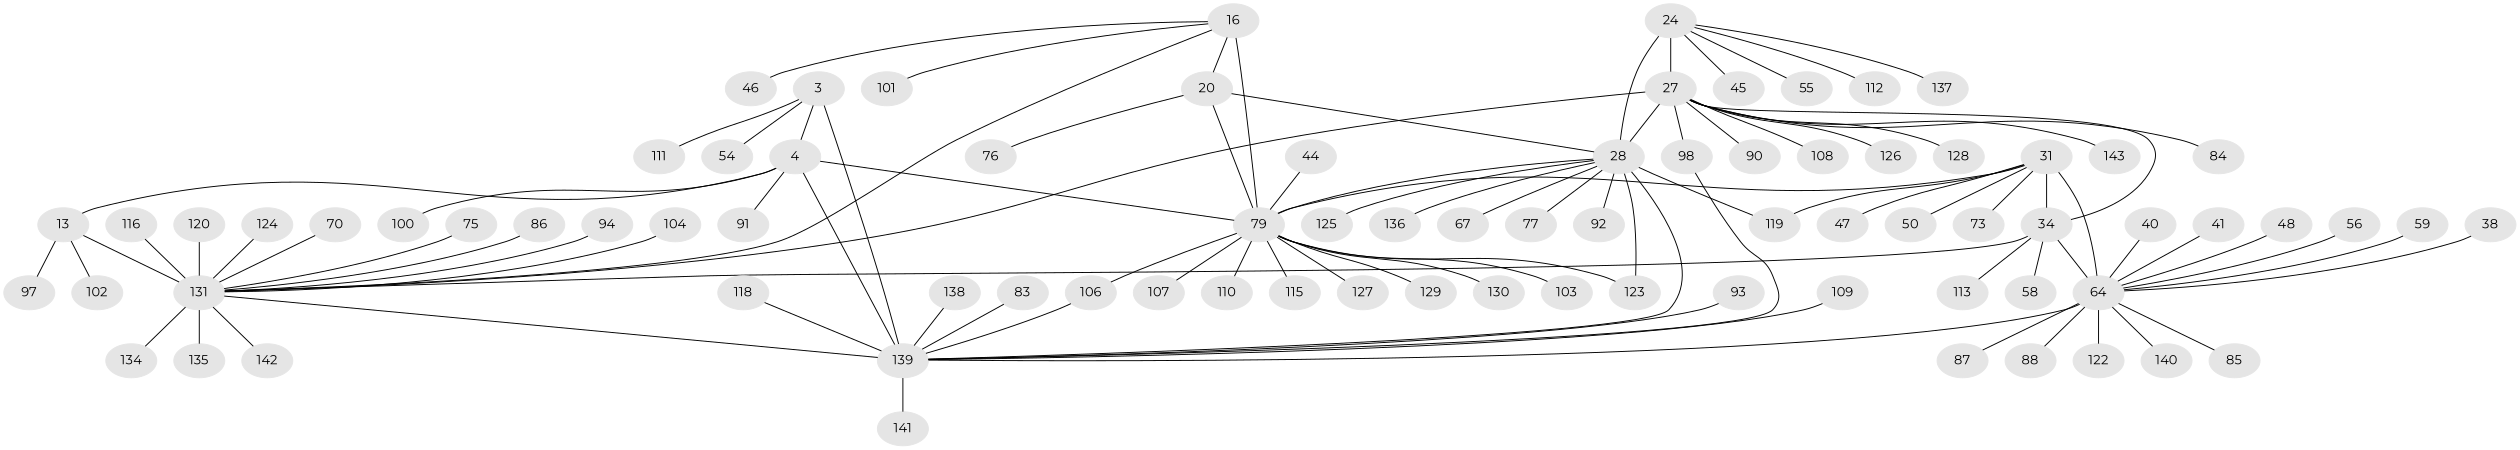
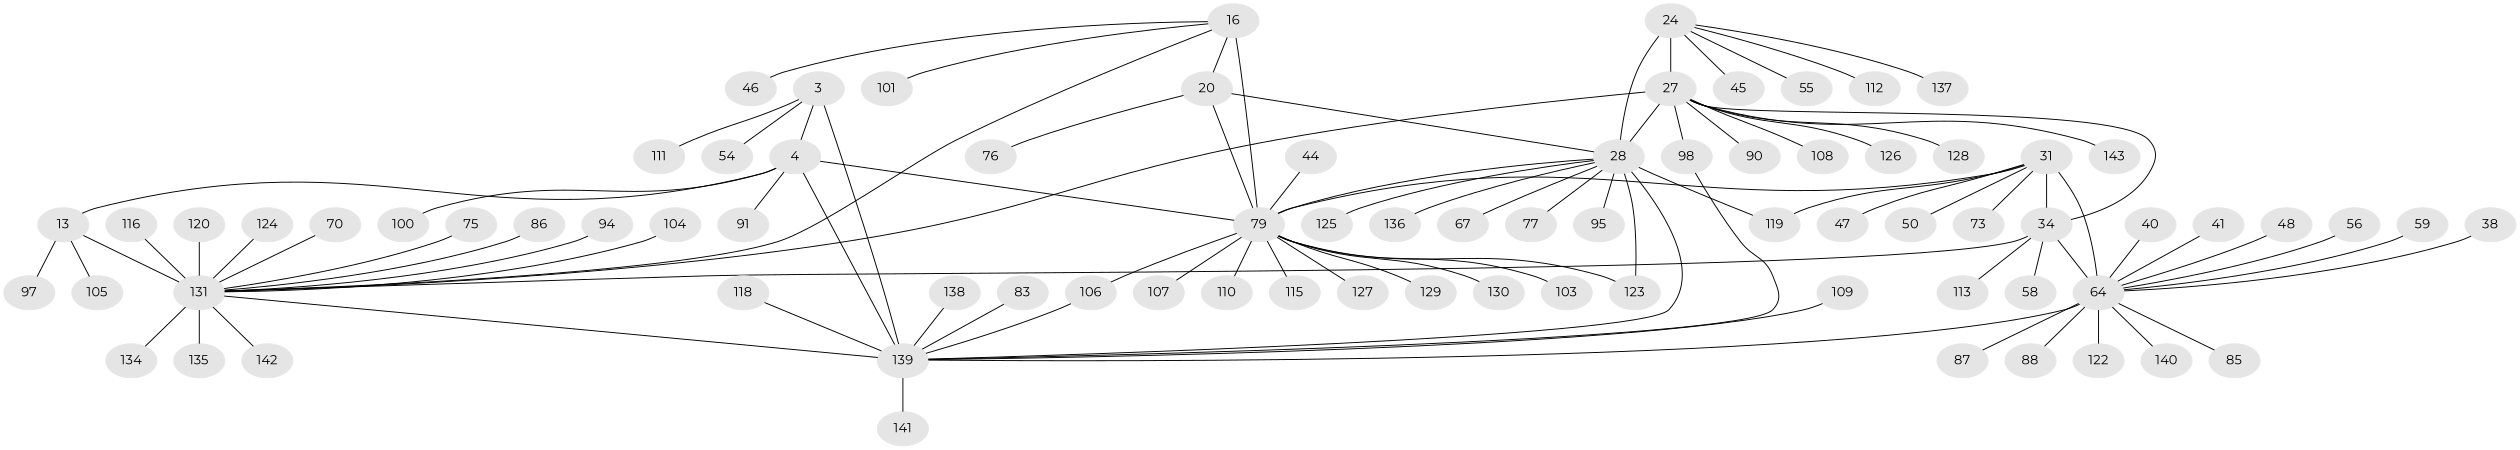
  graph {
    fontname=Montserrat
    node [color=gray90 fontname=Montserrat style=filled]
    edge [fontname=Montserrat]
    3 [super="+1"]
    4 [super="+2"]
    54
    111
    139 [super="+132"]
    13 [super="+9"]
    79 [super="+71+19+21"]
    n8 [label=91]
    100
    141
    97 [super="+89"]
-   105 [label=102]
+   105
    131 [super="+12+53+14+57"]
    123 [super="+63+102+78"]
    103
    106 [super="+92+99"]
    107
    110
    115
    127
    129 [super="+121"]
    130
    134
    135 [super="+133"]
    142 [super="+66"]
    16 [super="+15"]
    20 [super="+17"]
    46
    101
    28 [super="+26+25"]
    76
    67
    77
-   95 [label=92]
+   95
    119
    125
    136 [super="+65"]
    24 [super="+23"]
    27 [super="+22"]
    45
    55
    112
    137 [super="+36"]
    34 [super="+29"]
-   84 [super="+74"]
    90 [super="+51"]
    98 [super="+86"]
    108
    126
    128
    143
    64 [super="+35"]
    58
    113
    31 [super="+30"]
    47
    50
    73
    85
    87
    88
    122
    140
    38
    40
    41
    44
    48
    56
    59 [super="+49"]
    70
    75
    n73 [label=86]
    83
-   93
    94
    104
    109
    116
    118
    120 [super="+91"]
    124
    138
    3 -- 4 [weight=4]
    3 -- 54
    3 -- 111
    3 -- 139 [weight=6]
    4 -- 139 [weight=6]
    4 -- 13
    4 -- 79
    4 -- n8
    4 -- 100
    139 -- 141
    13 -- 97
    13 -- 105
    13 -- 131 [weight=10]
    79 -- 123
    79 -- 103
    79 -- 106
    79 -- 107
    79 -- 110
    79 -- 115
    79 -- 127
    79 -- 129
    79 -- 130
    131 -- 139 [weight=2]
    131 -- 134
    131 -- 135
    131 -- 142
    106 -- 139
    16 -- 79 [weight=7]
    16 -- 131
    16 -- 20 [weight=4]
    16 -- 46
    16 -- 101
    20 -- 79 [weight=6]
    20 -- 28
    20 -- 76
    28 -- 139
    28 -- 79
    28 -- 123 [weight=2]
    28 -- 67
    28 -- 77
    28 -- 95
    28 -- 119
    28 -- 125
    28 -- 136
    24 -- 28 [weight=6]
    24 -- 27 [weight=4]
    24 -- 45
    24 -- 55
    24 -- 112
    24 -- 137
    27 -- 131
    27 -- 28 [weight=6]
    27 -- 34
-   27 -- 84
    27 -- 90
    27 -- 98 [weight=2]
    27 -- 108
    27 -- 126
    27 -- 128
    27 -- 143
    34 -- 131
    34 -- 64 [weight=6]
    34 -- 58
    34 -- 113
    98 -- 139
    64 -- 139
    64 -- 85
    64 -- 87
    64 -- 88
    64 -- 122
    64 -- 140
    31 -- 79
    31 -- 119
    31 -- 34 [weight=4]
    31 -- 64 [weight=6]
    31 -- 47
    31 -- 50
    31 -- 73
    38 -- 64
    40 -- 64
    41 -- 64
    44 -- 79
    48 -- 64
    56 -- 64
    59 -- 64
    70 -- 131
    75 -- 131
    n73 -- 131
    83 -- 139
-   93 -- 139
    94 -- 131
    104 -- 131
    109 -- 139
    116 -- 131
    118 -- 139
    120 -- 131
    124 -- 131
    138 -- 139
  }
